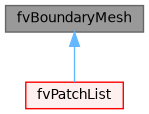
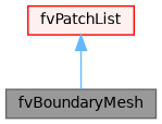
  digraph {
    node [fontname=Helvetica fontsize=10 shape=box style=filled]
    n1 [color=gray40 fillcolor=grey60 fontcolor=black height=0.2 label=fvBoundaryMesh width=0.4]
    n2 [color=red fillcolor="#FFF0F0" height=0.2 label=fvPatchList width=0.4]
-   n1 -> n2 [color=steelblue1 dir=back fontname=Helvetica fontsize=10 labelfontname=Helvetica labelfontsize=10 style=solid]
+   n2 -> n1 [color=steelblue1 dir=back fontname=Helvetica fontsize=10 labelfontname=Helvetica labelfontsize=10 style=solid]
  }
